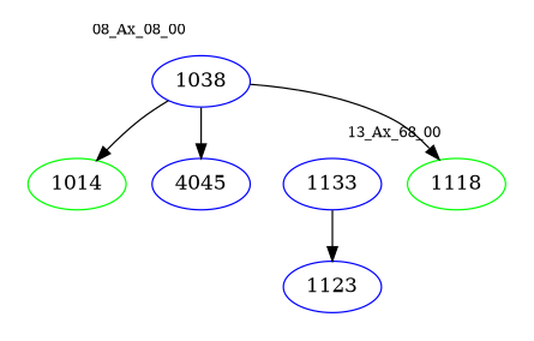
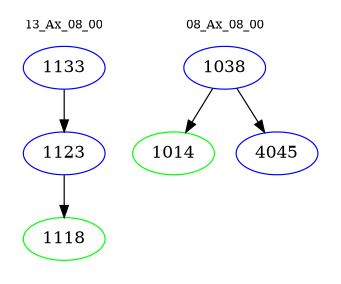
  digraph {
    node [color=blue]
    edge [color=black]
    n1 [label=1123]
    n2 [color=green label=1118]
    n3 [label=1133]
    n4 [label=1038]
    n5 [color=green label=1014]
    n6 [label=4045]
    subgraph cluster_1 {
      color=white
      fontsize=10
-     label="13_Ax_68_00"
+     label="13_Ax_08_00"
      n1
      n2
      n3
    }
    subgraph cluster_2 {
      color=white
      fontsize=10
      label="08_Ax_08_00"
      n4
      n5
      n6
    }
-   n4 -> n2
+   n1 -> n2
    n3 -> n1
    n4 -> n5
    n4 -> n6
  }
